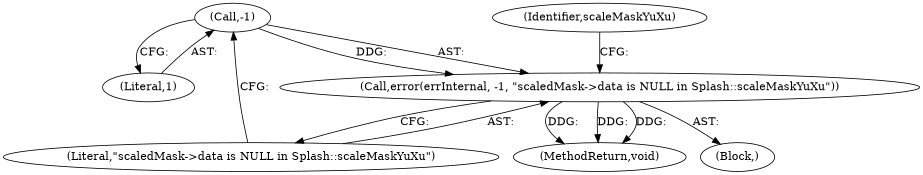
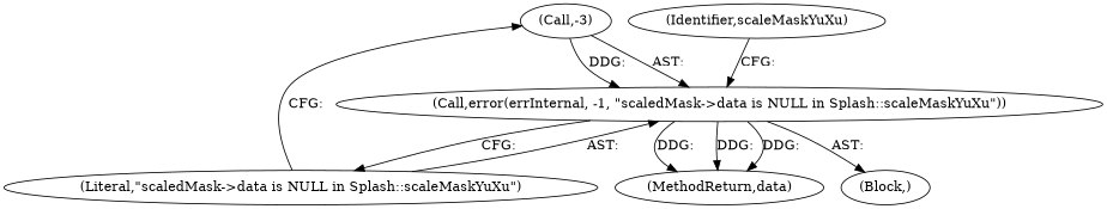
  digraph {
-   n1 [label="(Call,-1)"]
+   n1 [label="(Call,-3)"]
    n2 [label="(Call,error(errInternal, -1, \"scaledMask->data is NULL in Splash::scaleMaskYuXu\"))"]
-   n3 [label="(Literal,1)"]
    n4 [label="(Literal,\"scaledMask->data is NULL in Splash::scaleMaskYuXu\")"]
-   n5 [label="(MethodReturn,void)"]
+   n5 [label="(MethodReturn,data)"]
    n6 [label="(Block,)"]
    n7 [label="(Identifier,scaleMaskYuXu)"]
    n1 -> n2 [label="AST: "]
    n1 -> n2 [label="DDG: "]
-   n1 -> n3 [label="CFG: "]
    n2 -> n4 [label="CFG: "]
    n2 -> n5 [label="DDG: "]
    n2 -> n5 [label="DDG: "]
    n2 -> n5 [label="DDG: "]
    n2 -> n6 [label="AST: "]
-   n3 -> n1 [label="AST: "]
    n4 -> n1 [label="CFG: "]
    n4 -> n2 [label="AST: "]
    n7 -> n2 [label="CFG: "]
  }
